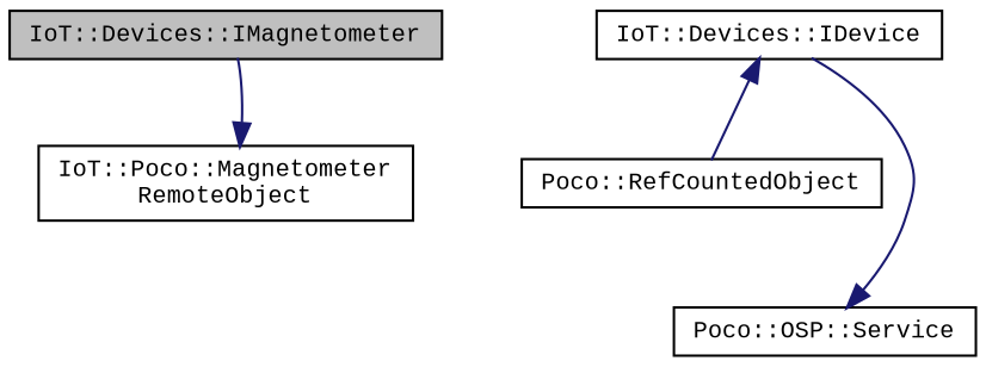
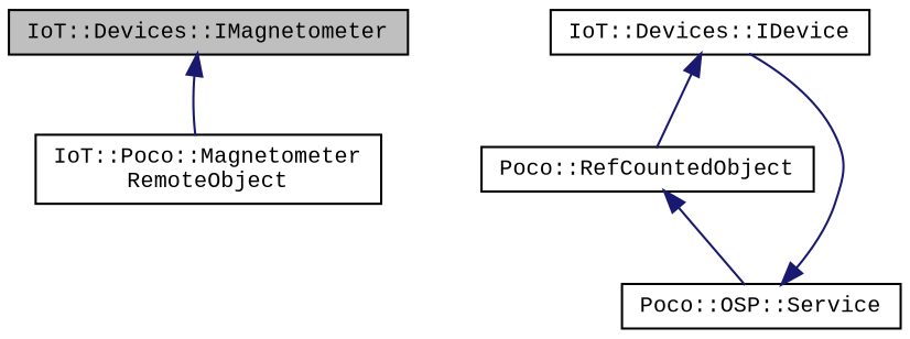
  digraph {
    fontname="Liberation Mono"
    node [color=black fillcolor=white fontname="Liberation Mono" fontsize=10 shape=record style=filled]
    edge [color=midnightblue dir=back fontname="Liberation Mono" fontsize=10 labelfontname=Helvetica labelfontsize=10 style=solid]
    n1 [fillcolor=grey75 fontcolor=black height=0.2 label="IoT::Devices::IMagnetometer" width=0.4]
    n2 [height=0.2 label="IoT::Poco::Magnetometer\lRemoteObject" width=0.4]
    n3 [height=0.2 label="IoT::Devices::IDevice" width=0.4]
    n4 [height=0.2 label="Poco::RefCountedObject" width=0.4]
    n5 [height=0.2 label="Poco::OSP::Service" width=0.4]
-   n2 -> n1
+   n1 -> n2
    n3 -> n4
+   n4 -> n5
    n5 -> n3
  }
